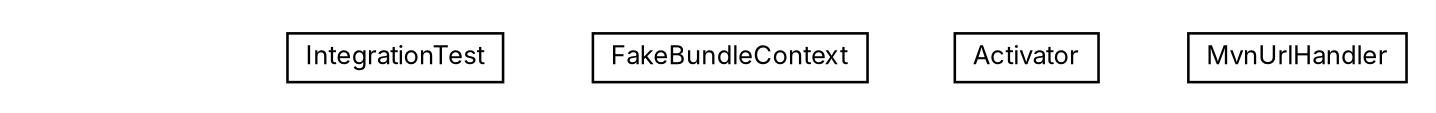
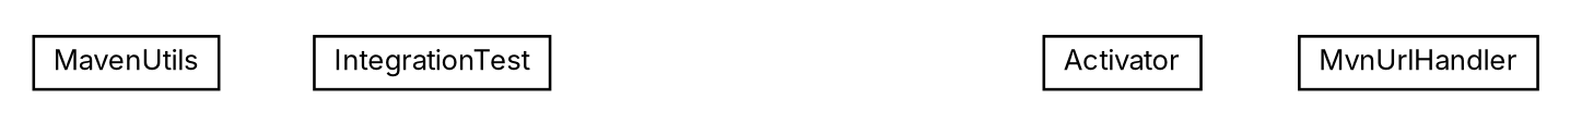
  digraph {
    nodesep=0.25
    ranksep=0.5
    fontname=Inter
    node [fontcolor=black fontname=Inter fontsize=10.0 shape=plaintext]
+   n1 [label=<<table title="org.universAAL.itests.MavenUtils" border="0" cellborder="1" cellspacing="0" cellpadding="2" port="p" href="./MavenUtils.html"> 		<tr><td><table border="0" cellspacing="0" cellpadding="1"> <tr><td align="center" balign="center"> MavenUtils </td></tr> 		</table></td></tr> 		</table>>]
    n2 [label=<<table title="org.universAAL.itests.IntegrationTest" border="0" cellborder="1" cellspacing="0" cellpadding="2" port="p" href="./IntegrationTest.html"> 		<tr><td><table border="0" cellspacing="0" cellpadding="1"> <tr><td align="center" balign="center"> IntegrationTest </td></tr> 		</table></td></tr> 		</table>>]
-   n3 [label=<<table title="org.universAAL.itests.IntegrationTest.FakeBundleContext" border="0" cellborder="1" cellspacing="0" cellpadding="2" port="p" href="./IntegrationTest.FakeBundleContext.html"> 		<tr><td><table border="0" cellspacing="0" cellpadding="1"> <tr><td align="center" balign="center"> FakeBundleContext </td></tr> 		</table></td></tr> 		</table>>]
    n4 [label=<<table title="org.universAAL.itests.Activator" border="0" cellborder="1" cellspacing="0" cellpadding="2" port="p" href="./Activator.html"> 		<tr><td><table border="0" cellspacing="0" cellpadding="1"> <tr><td align="center" balign="center"> Activator </td></tr> 		</table></td></tr> 		</table>>]
    n5 [label=<<table title="org.universAAL.itests.MvnUrlHandler" border="0" cellborder="1" cellspacing="0" cellpadding="2" port="p" href="./MvnUrlHandler.html"> 		<tr><td><table border="0" cellspacing="0" cellpadding="1"> <tr><td align="center" balign="center"> MvnUrlHandler </td></tr> 		</table></td></tr> 		</table>>]
  }
